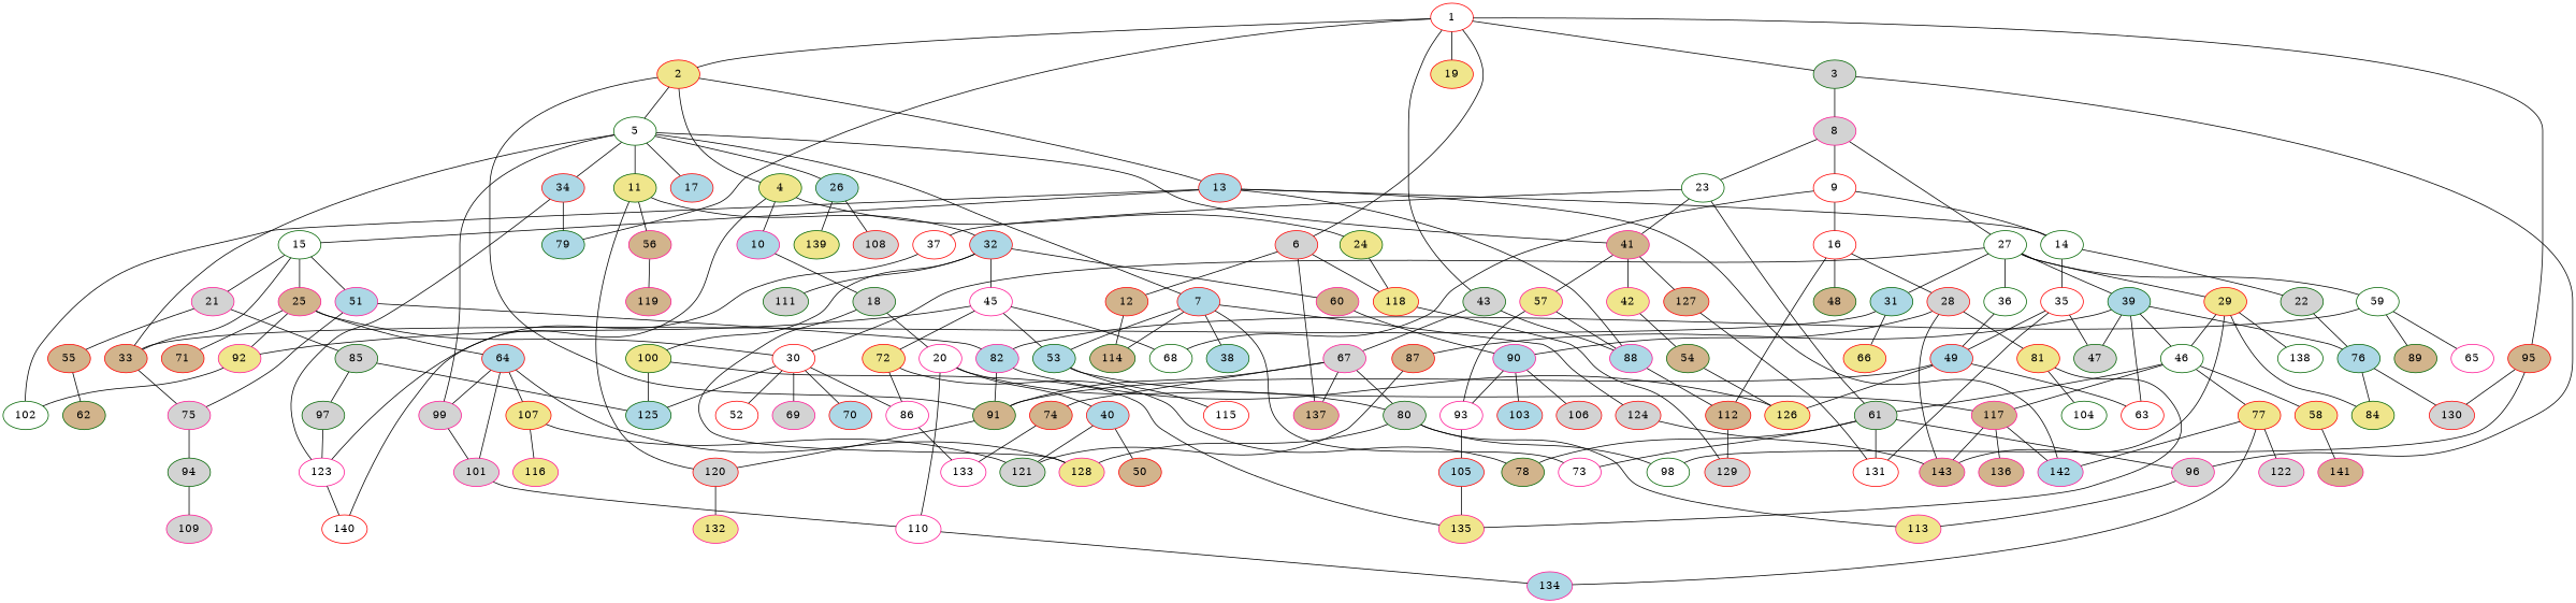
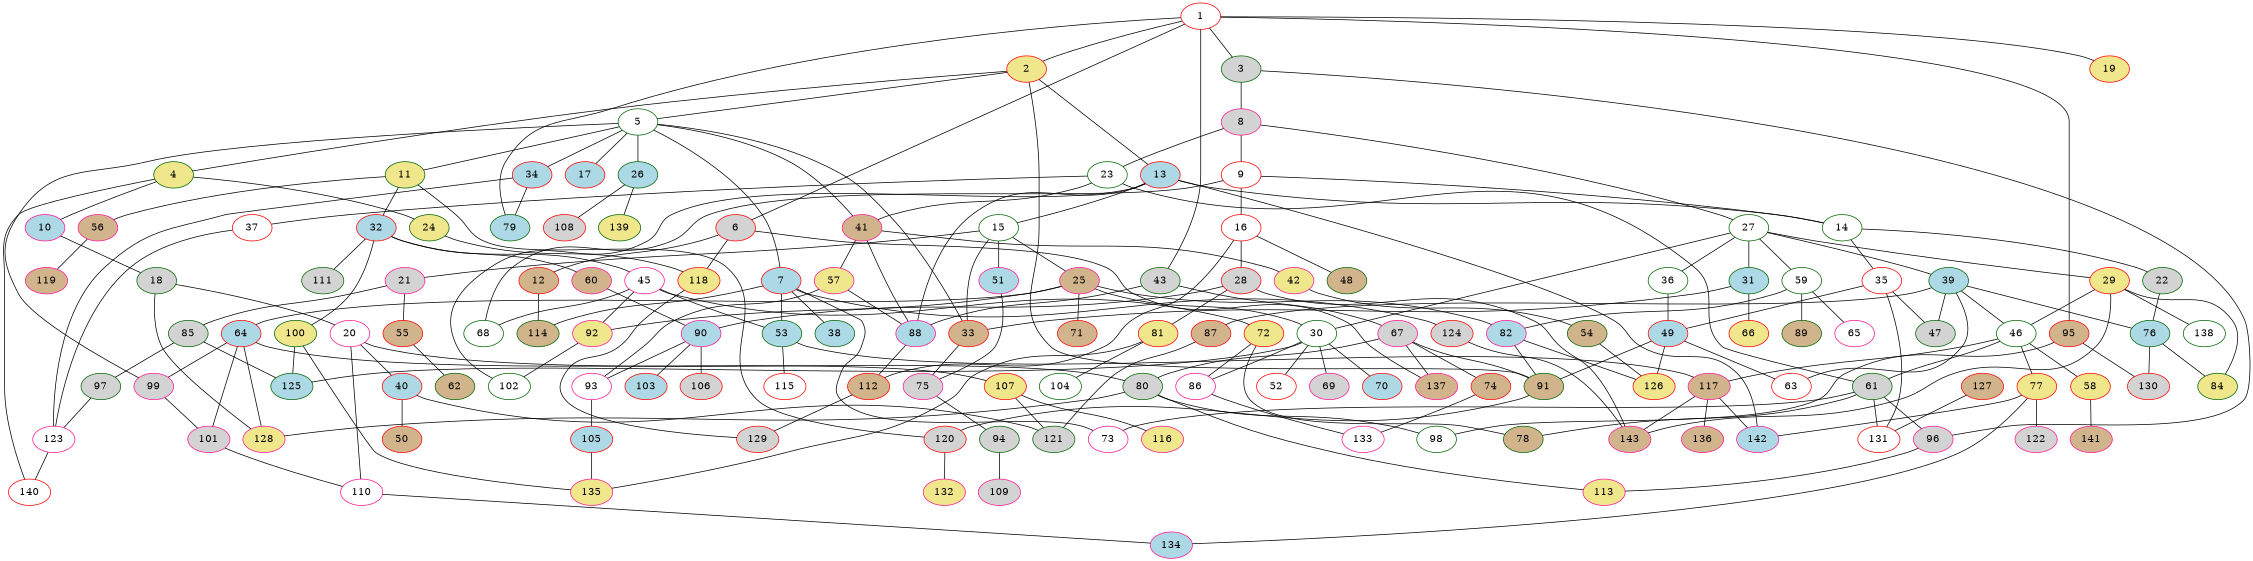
  graph {
    node [color=red fillcolor=white style=filled]
    2 [fillcolor=khaki]
    1
    3 [color=darkgreen fillcolor=lightgrey]
    6 [fillcolor=lightgrey]
    19 [fillcolor=khaki]
    43 [color=darkgreen fillcolor=lightgrey]
    79 [color=darkgreen fillcolor=lightblue]
    95 [fillcolor=tan]
    4 [color=darkgreen fillcolor=khaki]
    5 [color=darkgreen]
    13 [fillcolor=lightblue]
    91 [color=darkgreen fillcolor=tan]
    8 [color=deeppink fillcolor=lightgrey]
    96 [color=deeppink fillcolor=lightgrey]
    12 [fillcolor=tan]
    118 [fillcolor=khaki]
    137 [color=deeppink fillcolor=tan]
    88 [color=deeppink fillcolor=lightblue]
    67 [color=deeppink fillcolor=lightgrey]
    130 [fillcolor=lightgrey]
    98 [color=darkgreen]
    10 [color=deeppink fillcolor=lightblue]
    24 [color=darkgreen fillcolor=khaki]
    140
    7 [fillcolor=lightblue]
    11 [color=darkgreen fillcolor=khaki]
    17 [fillcolor=lightblue]
    26 [color=darkgreen fillcolor=lightblue]
    33 [fillcolor=tan]
    34 [fillcolor=lightblue]
    41 [color=deeppink fillcolor=tan]
    99 [color=deeppink fillcolor=lightgrey]
    14 [color=darkgreen]
    15 [color=darkgreen]
    102 [color=darkgreen]
    142 [color=deeppink fillcolor=lightblue]
    120 [fillcolor=lightgrey]
    9
    23 [color=darkgreen]
    27 [color=darkgreen]
    113 [color=deeppink fillcolor=khaki]
    18 [color=darkgreen fillcolor=lightgrey]
    38 [color=darkgreen fillcolor=lightblue]
    53 [color=darkgreen fillcolor=lightblue]
    73 [color=deeppink]
    114 [color=darkgreen fillcolor=tan]
    124 [fillcolor=lightgrey]
    32 [fillcolor=lightblue]
    56 [color=deeppink fillcolor=tan]
    108 [fillcolor=lightgrey]
    139 [color=darkgreen fillcolor=khaki]
    75 [color=deeppink fillcolor=lightgrey]
    123 [color=deeppink]
    42 [color=deeppink fillcolor=khaki]
    57 [color=deeppink fillcolor=khaki]
    127 [fillcolor=tan]
    101 [color=deeppink fillcolor=lightgrey]
    129 [fillcolor=lightgrey]
    117 [color=deeppink fillcolor=tan]
    115
    143 [color=deeppink fillcolor=tan]
    16
    68 [color=darkgreen]
    37
    61 [color=darkgreen fillcolor=lightgrey]
-   30
+   30 [color=darkgreen]
    29 [fillcolor=khaki]
    31 [color=darkgreen fillcolor=lightblue]
    36 [color=darkgreen]
    39 [color=darkgreen fillcolor=lightblue]
    59 [color=darkgreen]
    22 [color=darkgreen fillcolor=lightgrey]
    35
    28 [fillcolor=lightgrey]
    48 [color=darkgreen fillcolor=tan]
    112 [fillcolor=tan]
    20 [color=deeppink]
    128 [color=deeppink fillcolor=khaki]
    45 [color=deeppink]
    60 [color=deeppink fillcolor=tan]
    100 [color=darkgreen fillcolor=khaki]
    111 [color=darkgreen fillcolor=lightgrey]
    119 [color=deeppink fillcolor=tan]
    132 [color=deeppink fillcolor=khaki]
    21 [color=deeppink fillcolor=lightgrey]
    25 [color=deeppink fillcolor=tan]
    51 [color=deeppink fillcolor=lightblue]
    76 [color=darkgreen fillcolor=lightblue]
    47 [color=darkgreen fillcolor=lightgrey]
    49 [fillcolor=lightblue]
    131
    55 [fillcolor=tan]
    85 [color=darkgreen fillcolor=lightgrey]
    64 [fillcolor=lightblue]
    71 [fillcolor=tan]
    92 [color=deeppink fillcolor=khaki]
    82 [color=deeppink fillcolor=lightblue]
    81 [fillcolor=khaki]
    90 [color=deeppink fillcolor=lightblue]
    40 [fillcolor=lightblue]
    80 [color=darkgreen fillcolor=lightgrey]
    110 [color=deeppink]
    50 [fillcolor=tan]
    121 [color=darkgreen fillcolor=lightgrey]
    134 [color=deeppink fillcolor=lightblue]
    62 [color=darkgreen fillcolor=tan]
    125 [color=darkgreen fillcolor=lightblue]
    97 [color=darkgreen fillcolor=lightgrey]
    84 [color=darkgreen fillcolor=khaki]
    78 [color=darkgreen fillcolor=tan]
    52
    69 [color=deeppink fillcolor=lightgrey]
    70 [fillcolor=lightblue]
    86 [color=deeppink]
    107 [fillcolor=khaki]
    46 [color=darkgreen]
    138 [color=darkgreen]
    66 [fillcolor=khaki]
    63
    87 [fillcolor=tan]
    65 [color=deeppink]
    89 [color=darkgreen fillcolor=tan]
    104 [color=darkgreen]
    135 [color=deeppink fillcolor=khaki]
    93 [color=deeppink]
    103 [fillcolor=lightblue]
    106 [fillcolor=lightgrey]
    58 [fillcolor=khaki]
    77 [fillcolor=khaki]
    133 [color=deeppink]
    72 [fillcolor=khaki]
    94 [color=darkgreen fillcolor=lightgrey]
    126 [fillcolor=khaki]
    109 [color=deeppink fillcolor=lightgrey]
    54 [color=darkgreen fillcolor=tan]
    74 [fillcolor=tan]
    141 [color=deeppink fillcolor=tan]
    122 [color=deeppink fillcolor=lightgrey]
    136 [color=deeppink fillcolor=tan]
    105 [fillcolor=lightblue]
    116 [color=deeppink fillcolor=khaki]
    2 -- 4
    2 -- 5
    2 -- 13
    2 -- 91
    1 -- 2
    1 -- 3
    1 -- 6
    1 -- 19
    1 -- 43
    1 -- 79
    1 -- 95
    3 -- 8
    3 -- 96
    6 -- 12
    6 -- 118
    6 -- 137
    43 -- 88
    43 -- 67
    95 -- 130
    95 -- 98
    4 -- 10
    4 -- 24
    4 -- 140
    5 -- 7
    5 -- 11
    5 -- 17
    5 -- 26
    5 -- 33
    5 -- 34
    5 -- 41
    5 -- 99
    13 -- 88
    13 -- 14
    13 -- 15
    13 -- 102
    13 -- 142
    91 -- 120
    8 -- 9
    8 -- 23
    8 -- 27
    96 -- 113
    12 -- 114
    118 -- 129
    88 -- 112
    67 -- 91
    67 -- 137
    67 -- 80
    67 -- 74
    10 -- 18
    24 -- 118
    7 -- 38
    7 -- 53
    7 -- 73
    7 -- 114
    7 -- 124
    11 -- 120
    11 -- 32
    11 -- 56
    26 -- 108
    26 -- 139
    33 -- 75
    34 -- 79
    34 -- 123
    41 -- 42
    41 -- 57
-   41 -- 127
+   41 -- 88
    99 -- 101
    14 -- 22
    14 -- 35
    15 -- 33
    15 -- 21
    15 -- 25
    15 -- 51
    120 -- 132
    9 -- 14
    9 -- 16
    9 -- 68
    23 -- 41
    23 -- 37
    23 -- 61
    27 -- 30
    27 -- 29
    27 -- 31
    27 -- 36
    27 -- 39
    27 -- 59
    18 -- 20
    18 -- 128
    53 -- 117
    53 -- 115
    124 -- 143
    32 -- 45
    32 -- 60
    32 -- 100
    32 -- 111
    56 -- 119
    75 -- 94
    123 -- 140
    42 -- 54
    57 -- 88
    57 -- 93
    127 -- 131
    101 -- 110
    117 -- 142
    117 -- 143
    117 -- 136
    16 -- 28
    16 -- 48
    16 -- 112
    37 -- 123
    61 -- 96
    61 -- 73
    61 -- 131
    61 -- 78
    30 -- 125
    30 -- 52
    30 -- 69
    30 -- 70
    30 -- 86
    29 -- 143
    29 -- 84
    29 -- 46
    29 -- 138
    31 -- 33
    31 -- 66
    36 -- 49
    39 -- 76
    39 -- 47
    39 -- 46
    39 -- 63
    39 -- 87
    59 -- 82
    59 -- 65
    59 -- 89
    22 -- 76
    35 -- 47
    35 -- 49
    35 -- 131
    28 -- 143
    28 -- 81
    28 -- 90
    112 -- 129
    20 -- 40
    20 -- 80
    20 -- 110
    45 -- 53
    45 -- 68
    45 -- 92
    45 -- 72
    60 -- 90
    100 -- 125
    100 -- 135
    21 -- 55
    21 -- 85
    25 -- 30
    25 -- 64
    25 -- 71
    25 -- 92
    51 -- 75
-   51 -- 82
+   25 -- 82
    76 -- 130
    76 -- 84
    49 -- 91
    49 -- 63
    49 -- 126
    55 -- 62
    85 -- 125
    85 -- 97
    64 -- 99
    64 -- 101
    64 -- 128
    64 -- 107
    92 -- 102
    82 -- 91
    82 -- 126
    81 -- 104
    81 -- 135
    90 -- 93
    90 -- 103
    90 -- 106
    40 -- 50
    40 -- 121
    80 -- 98
    80 -- 113
    80 -- 128
    110 -- 134
    97 -- 123
    86 -- 133
    107 -- 121
    107 -- 116
    46 -- 117
    46 -- 61
    46 -- 58
    46 -- 77
    87 -- 121
    93 -- 105
    58 -- 141
    77 -- 142
    77 -- 134
    77 -- 122
    72 -- 78
    72 -- 86
    94 -- 109
    54 -- 126
    74 -- 133
    105 -- 135
  }
